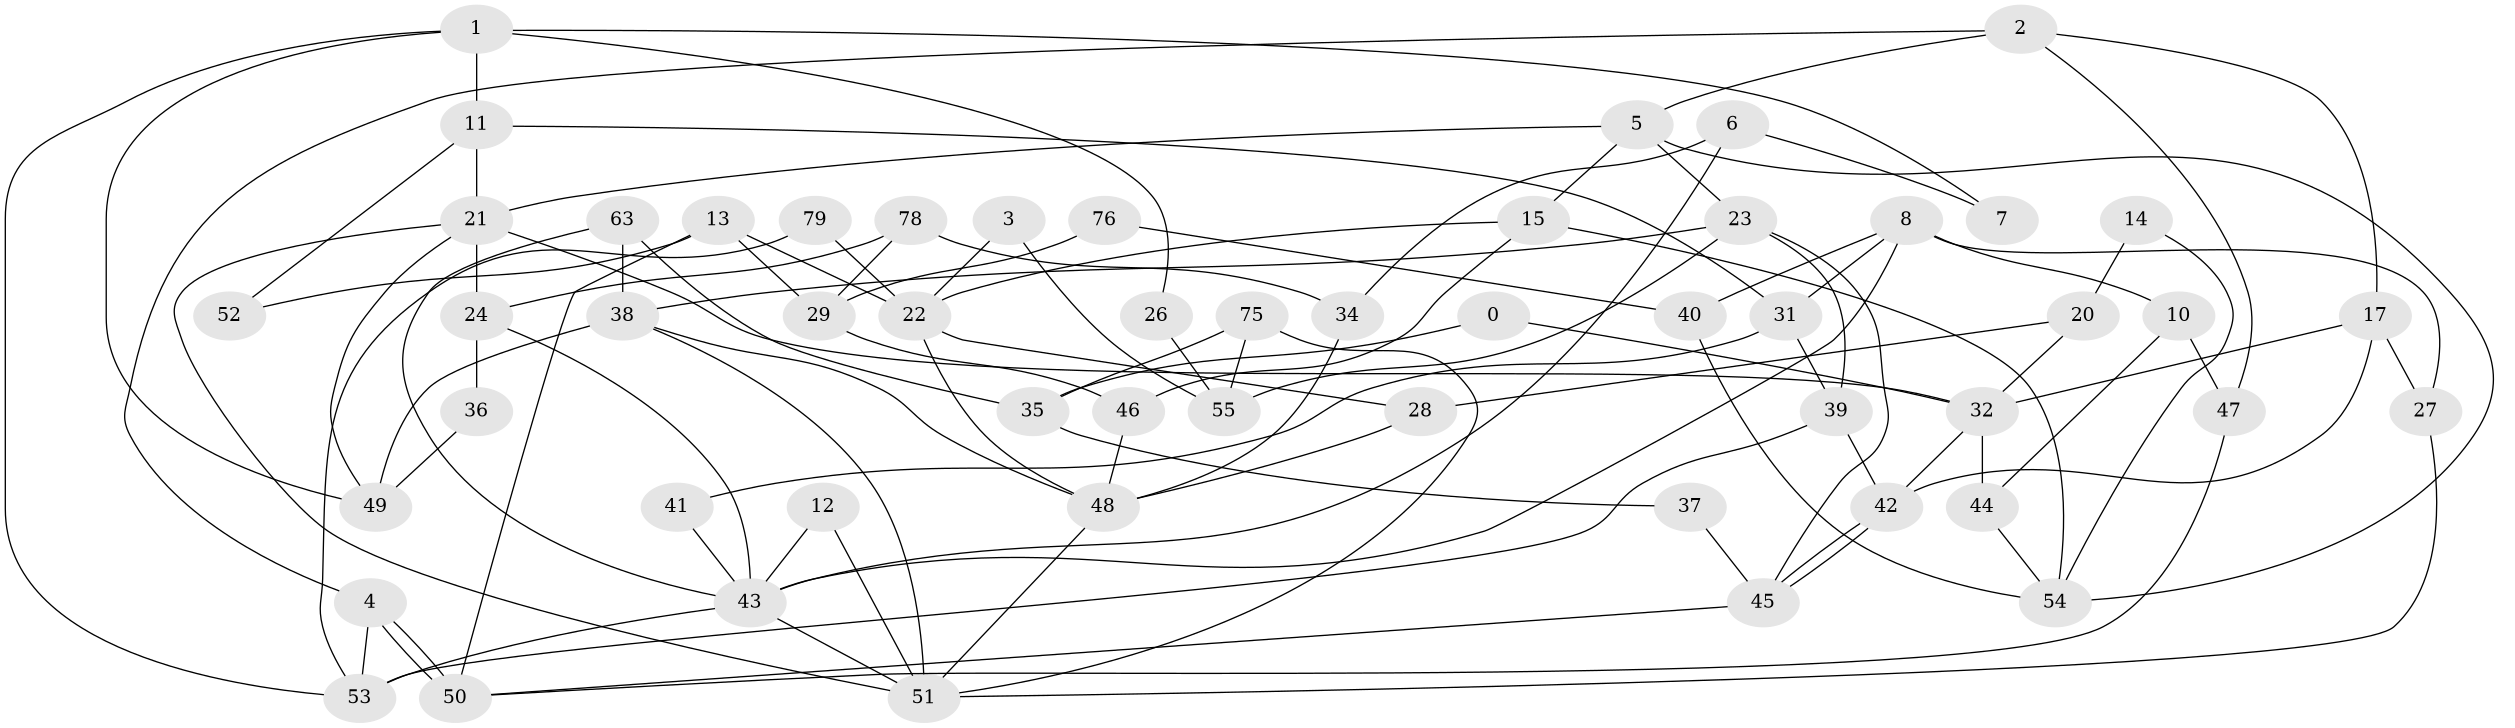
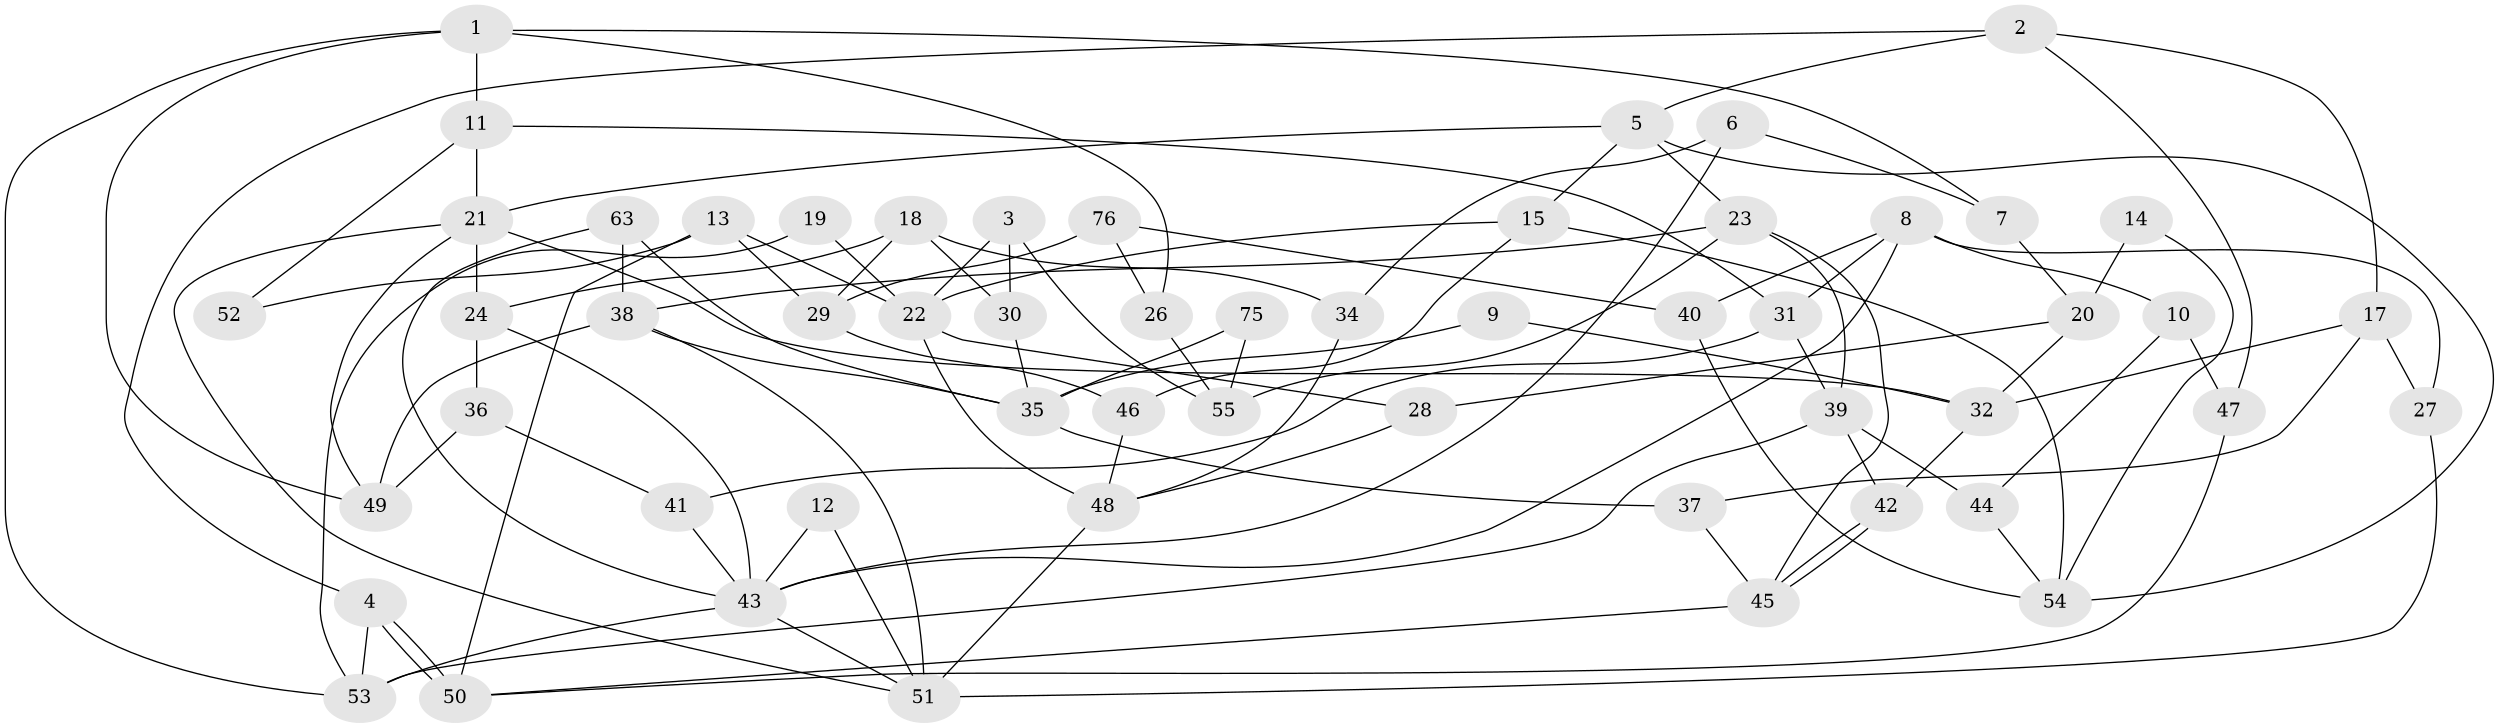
  graph {
    node [color=gray90 style=filled]
    1
    7
    11
    26
    49
    53
    20
    21
    31
    52
    55
    2
    4
    5
    17
    47
    50
    15
    23
    54
    27
    32
    37
    3
    22
+   30
    28
    48
    35
    46
    51
    24
    38
    39
    45
    6
    34
    43
    8
    10
    40
    44
    41
-   9 [label=0]
+   9
    42
    12
    13
    29
    14
    n50 [label=76]
-   18 [label=78]
+   18
    36
-   19 [label=79]
+   19
    n54 [label=75]
    n55 [label=63]
    1 -- 7
    1 -- 11
    1 -- 26
    1 -- 49
    1 -- 53
+   7 -- 20
    11 -- 21
    11 -- 31
    11 -- 52
    26 -- 55
    20 -- 32
    20 -- 28
    21 -- 49
    21 -- 32
    21 -- 51
    21 -- 24
    31 -- 39
    31 -- 41
    2 -- 4
    2 -- 5
    2 -- 17
    2 -- 47
    4 -- 53
    4 -- 50
    4 -- 50
    5 -- 21
    5 -- 15
    5 -- 23
    5 -- 54
    17 -- 27
    17 -- 32
-   17 -- 42
+   17 -- 37
    47 -- 50
    15 -- 54
    15 -- 22
    15 -- 46
    23 -- 55
    23 -- 38
    23 -- 39
    23 -- 45
    27 -- 51
    32 -- 42
    37 -- 45
    3 -- 55
    3 -- 22
+   3 -- 30
    22 -- 28
    22 -- 48
+   30 -- 35
    28 -- 48
    48 -- 51
    35 -- 37
    46 -- 48
    24 -- 43
    24 -- 36
    38 -- 49
-   38 -- 48
+   38 -- 35
    38 -- 51
    39 -- 53
-   32 -- 44
+   39 -- 44
    39 -- 42
    45 -- 50
    6 -- 7
    6 -- 34
    6 -- 43
    34 -- 48
    43 -- 53
    43 -- 51
    8 -- 31
    8 -- 27
    8 -- 43
    8 -- 10
    8 -- 40
    10 -- 47
    10 -- 44
    40 -- 54
    44 -- 54
    41 -- 43
    9 -- 32
    9 -- 35
    42 -- 45
    42 -- 45
    12 -- 51
    12 -- 43
    13 -- 52
    13 -- 50
    13 -- 22
    13 -- 29
    29 -- 46
    14 -- 20
    14 -- 54
+   n50 -- 26
    n50 -- 40
    n50 -- 29
+   18 -- 30
    18 -- 24
    18 -- 34
    18 -- 29
    36 -- 49
+   36 -- 41
    19 -- 53
    19 -- 22
    n54 -- 55
    n54 -- 35
-   n54 -- 51
    n55 -- 35
    n55 -- 38
    n55 -- 43
  }
